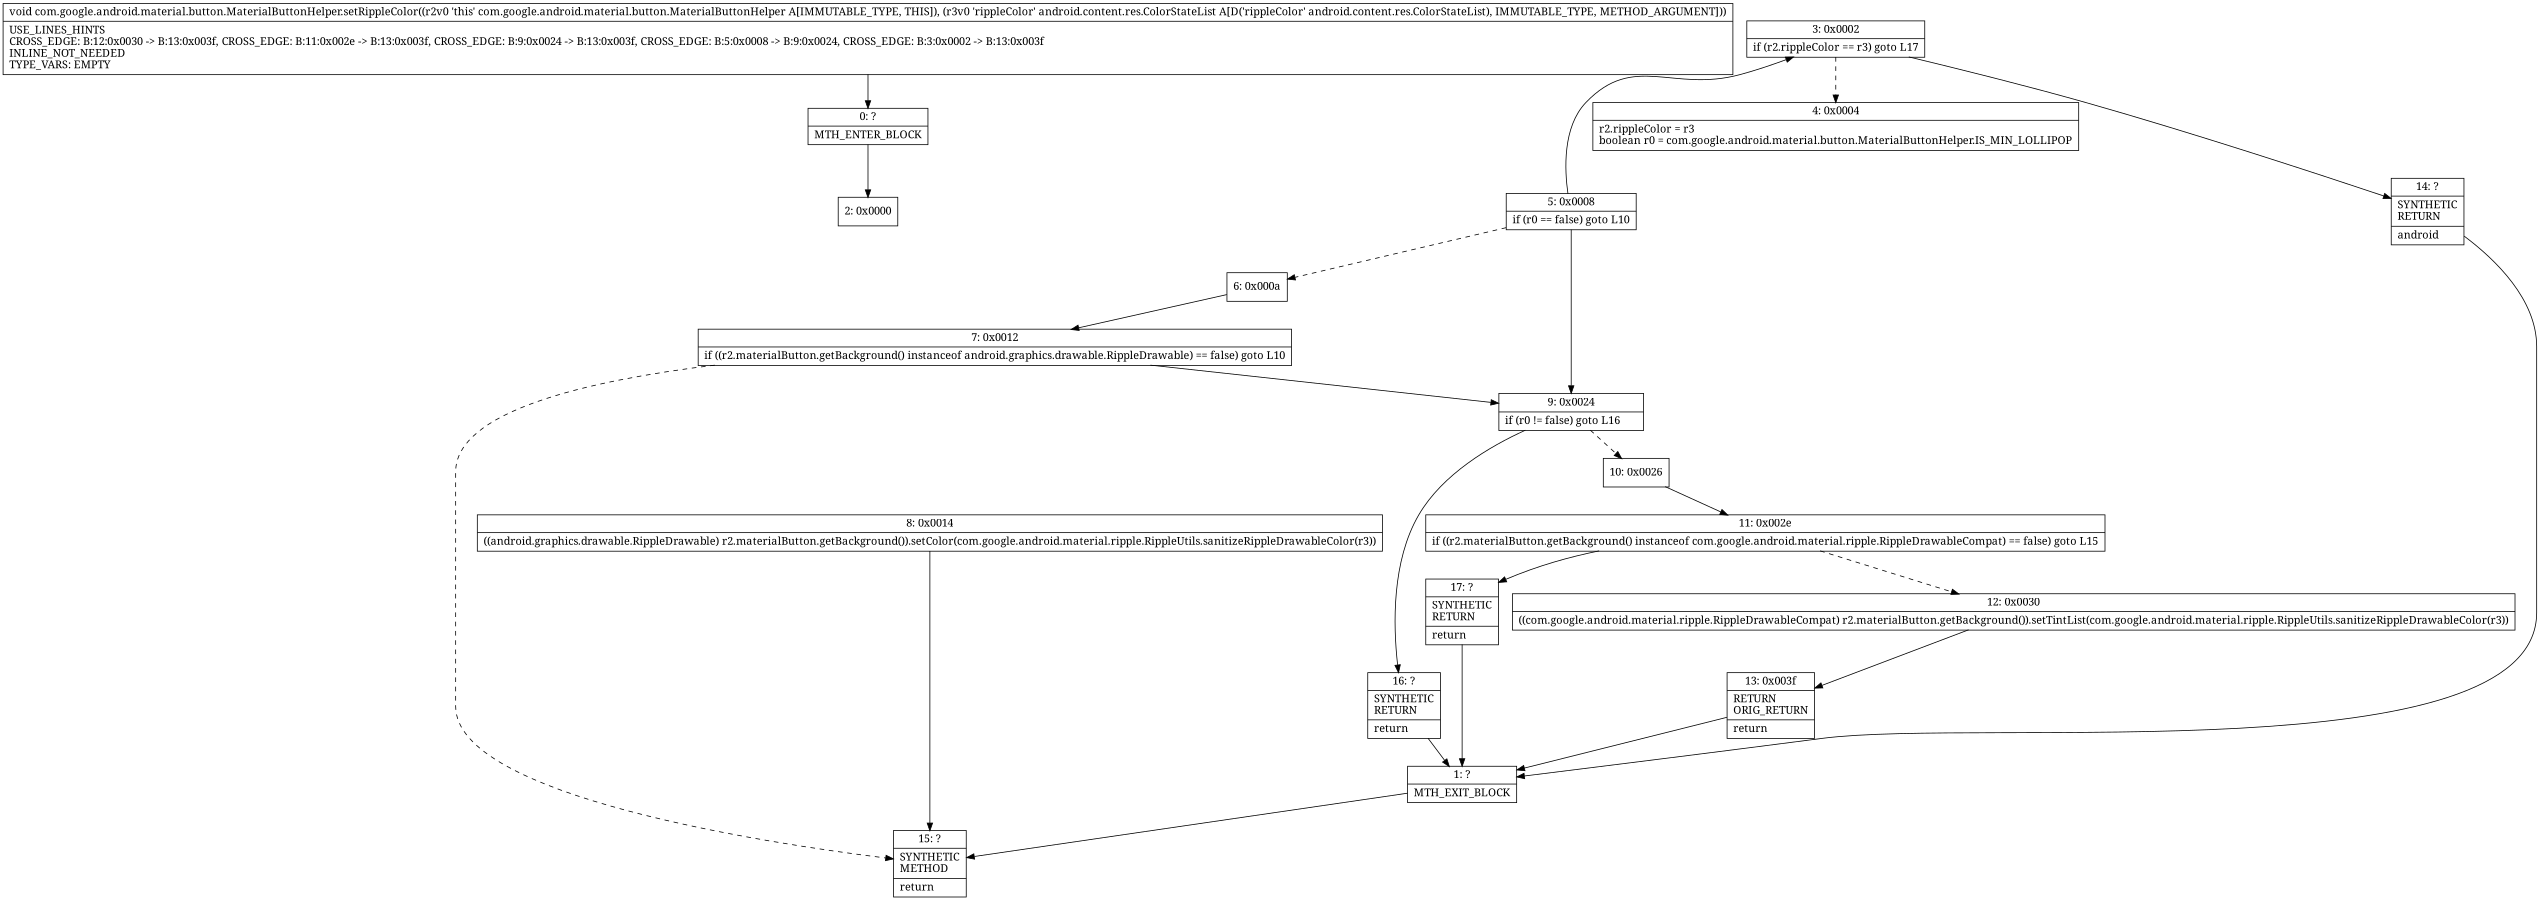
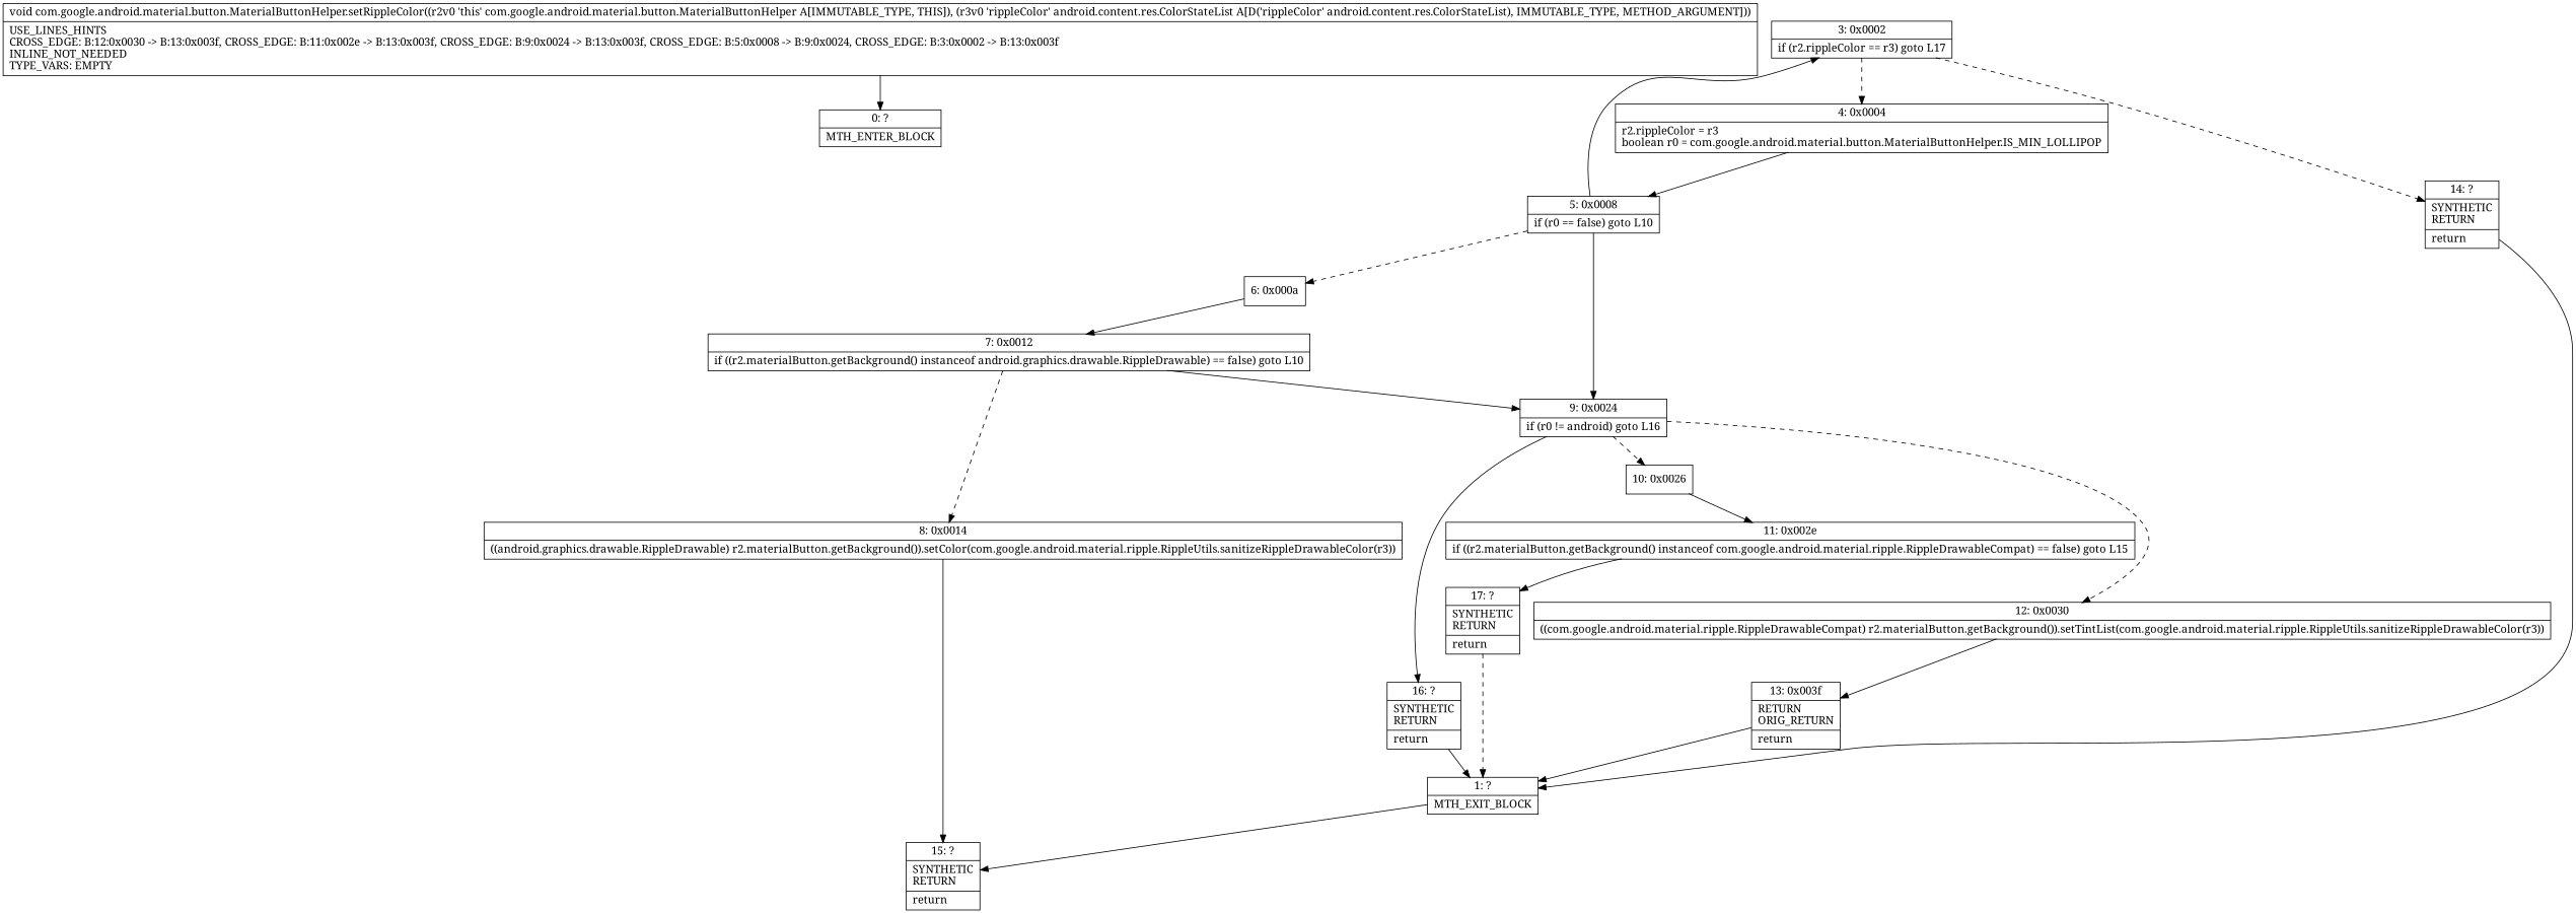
  digraph {
    fontname="Noto Serif"
    node [fontname="Noto Serif" shape=record]
    edge [fontname="Noto Serif"]
    n1 [label="{0\:\ ?|MTH_ENTER_BLOCK\l}"]
-   n2 [label="{2\:\ 0x0000}"]
    n3 [label="{3\:\ 0x0002|if (r2.rippleColor == r3) goto L17\l}"]
    n4 [label="{4\:\ 0x0004|r2.rippleColor = r3\lboolean r0 = com.google.android.material.button.MaterialButtonHelper.IS_MIN_LOLLIPOP\l}"]
-   n5 [label="{14\:\ ?|SYNTHETIC\lRETURN\l|android\l}"]
+   n5 [label="{14\:\ ?|SYNTHETIC\lRETURN\l|return\l}"]
    n6 [label="{5\:\ 0x0008|if (r0 == false) goto L10\l}"]
    n7 [label="{1\:\ ?|MTH_EXIT_BLOCK\l}"]
    n8 [label="{6\:\ 0x000a}"]
-   n9 [label="{9\:\ 0x0024|if (r0 != false) goto L16\l}"]
+   n9 [label="{9\:\ 0x0024|if (r0 != android) goto L16\l}"]
    n10 [label="{7\:\ 0x0012|if ((r2.materialButton.getBackground() instanceof android.graphics.drawable.RippleDrawable) == false) goto L10\l}"]
    n11 [label="{10\:\ 0x0026}"]
    n12 [label="{16\:\ ?|SYNTHETIC\lRETURN\l|return\l}"]
    n13 [label="{8\:\ 0x0014|((android.graphics.drawable.RippleDrawable) r2.materialButton.getBackground()).setColor(com.google.android.material.ripple.RippleUtils.sanitizeRippleDrawableColor(r3))\l}"]
-   n14 [label="{15\:\ ?|SYNTHETIC\lMETHOD\l|return\l}"]
+   n14 [label="{15\:\ ?|SYNTHETIC\lRETURN\l|return\l}"]
    n15 [label="{11\:\ 0x002e|if ((r2.materialButton.getBackground() instanceof com.google.android.material.ripple.RippleDrawableCompat) == false) goto L15\l}"]
    n16 [label="{12\:\ 0x0030|((com.google.android.material.ripple.RippleDrawableCompat) r2.materialButton.getBackground()).setTintList(com.google.android.material.ripple.RippleUtils.sanitizeRippleDrawableColor(r3))\l}"]
    n17 [label="{17\:\ ?|SYNTHETIC\lRETURN\l|return\l}"]
    n18 [label="{13\:\ 0x003f|RETURN\lORIG_RETURN\l|return\l}"]
    n19 [label="{void com.google.android.material.button.MaterialButtonHelper.setRippleColor((r2v0 'this' com.google.android.material.button.MaterialButtonHelper A[IMMUTABLE_TYPE, THIS]), (r3v0 'rippleColor' android.content.res.ColorStateList A[D('rippleColor' android.content.res.ColorStateList), IMMUTABLE_TYPE, METHOD_ARGUMENT]))  | USE_LINES_HINTS\lCROSS_EDGE: B:12:0x0030 \-\> B:13:0x003f, CROSS_EDGE: B:11:0x002e \-\> B:13:0x003f, CROSS_EDGE: B:9:0x0024 \-\> B:13:0x003f, CROSS_EDGE: B:5:0x0008 \-\> B:9:0x0024, CROSS_EDGE: B:3:0x0002 \-\> B:13:0x003f\lINLINE_NOT_NEEDED\lTYPE_VARS: EMPTY\l}"]
-   n1 -> n2
    n3 -> n4 [style=dashed]
-   n3 -> n5
+   n3 -> n5 [style=dashed]
+   n4 -> n6
    n5 -> n7
    n6 -> n3
    n6 -> n8 [style=dashed]
    n6 -> n9
    n7 -> n14
    n8 -> n10
    n9 -> n11 [style=dashed]
    n9 -> n12
    n10 -> n9
-   n10 -> n14 [style=dashed]
+   n10 -> n13 [style=dashed]
    n11 -> n15
    n12 -> n7
    n13 -> n14
-   n15 -> n16 [style=dashed]
+   n9 -> n16 [style=dashed]
    n15 -> n17
    n16 -> n18
-   n17 -> n7
+   n17 -> n7 [style=dashed]
    n18 -> n7
    n19 -> n1
  }
